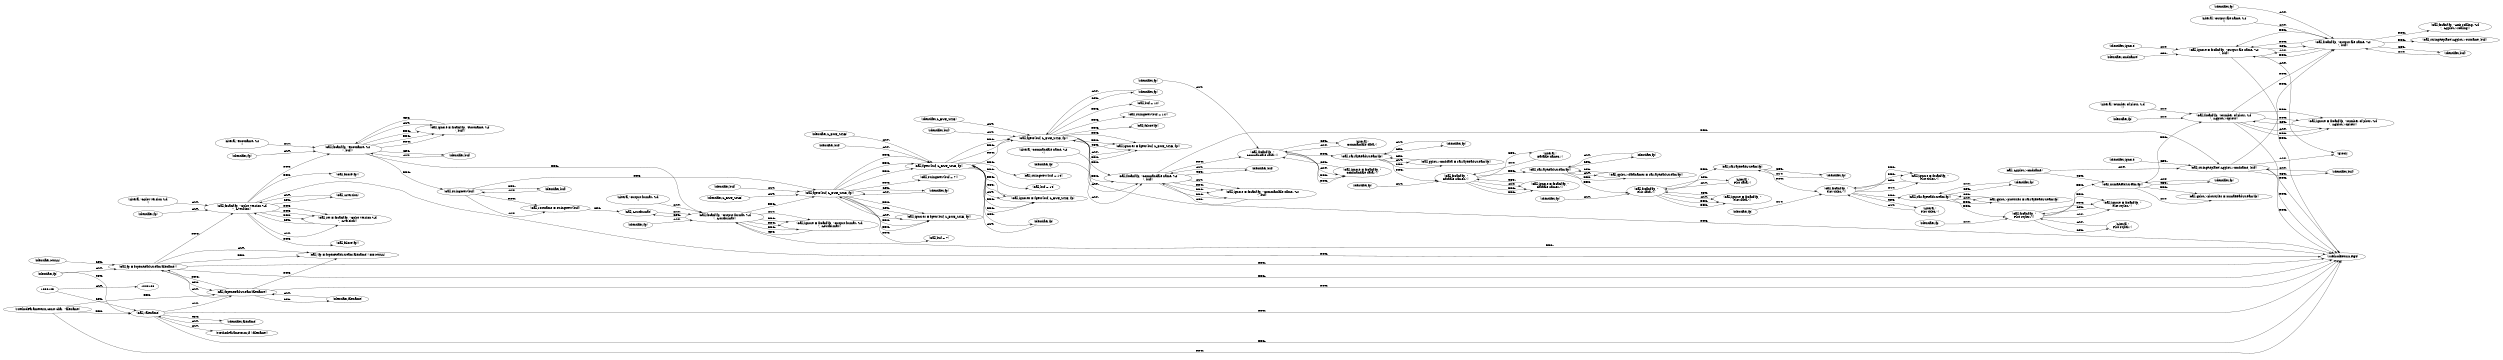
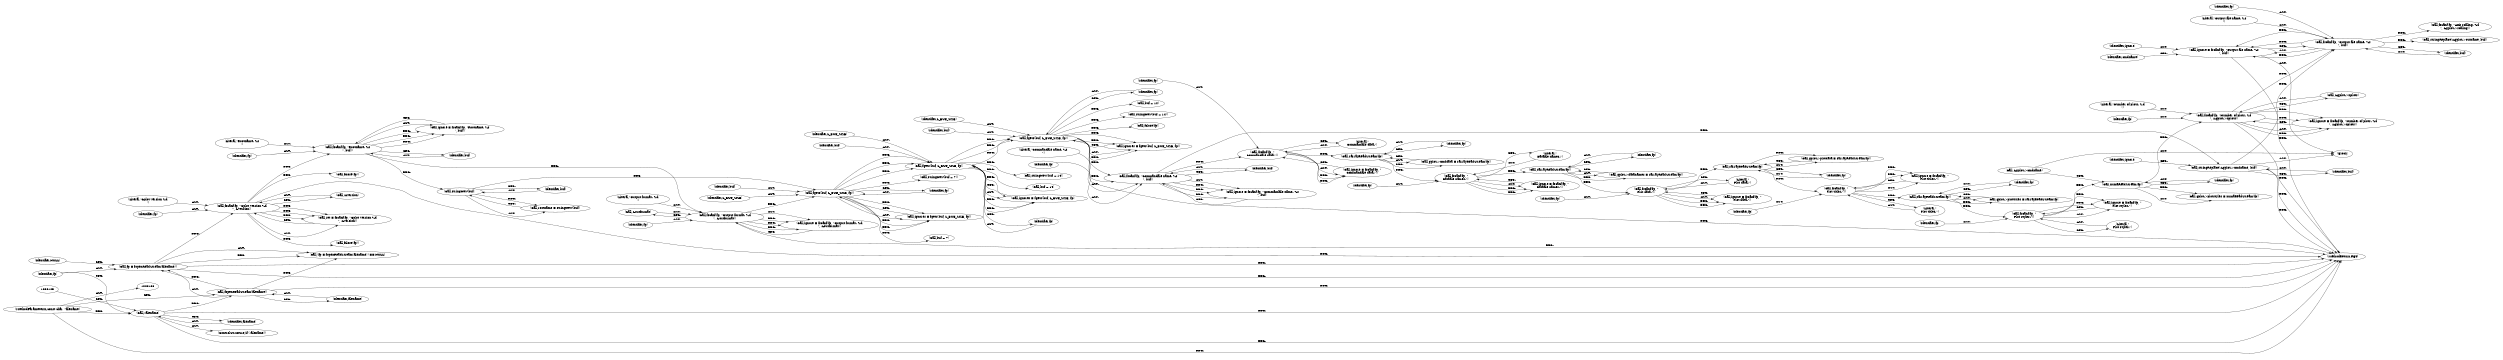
  digraph {
    rankdir=LR
    n1 [label="(Call,ignore = fscanf(fp, \"Output file name: %s\n\", buf))"]
    n2 [label="(Call,fscanf(fp, \"Output file name: %s\n\", buf))"]
    n3 [label="(Block,)"]
    n4 [label="(MethodReturn,RET)"]
    n5 [label="(Call,fscanf(fp, \"Axis scaling: %d\n\", &gplot->scaling))"]
    n6 [label="(Call,stringReplace(&gplot->outname, buf))"]
    n7 [label="(Identifier,buf)"]
    n8 [label="(Call,fscanf(fp, \"Number of plots: %d\n\", &gplot->nplots))"]
+   n9 [label="(Call,&gplot->nplots)"]
    n10 [label="(Call,ignore = fscanf(fp, \"Number of plots: %d\n\", &gplot->nplots))"]
    n11 [label="(Call,numaReadStream(fp))"]
    n12 [label="(Call,gplot->plotstyles = numaReadStream(fp))"]
    n13 [label="(Identifier,fp)"]
    n14 [label="(Call,fscanf(fp, \"\nPlot styles:\"))"]
    n15 [label="(Call,ignore = fscanf(fp, \"\nPlot styles:\"))"]
    n16 [label="(Literal,\"\nPlot styles:\")"]
    n17 [label="(Call,sarrayReadStream(fp))"]
    n18 [label="(Identifier,fp)"]
    n19 [label="(Call,gplot->plottitles = sarrayReadStream(fp))"]
    n20 [label="(Call,fscanf(fp, \"\nPlot titles:\"))"]
    n21 [label="(Literal,\"\nPlot titles:\")"]
    n22 [label="(Call,ignore = fscanf(fp, \"\nPlot titles:\"))"]
    n23 [label="(Call,sarrayReadStream(fp))"]
+   n24 [label="(Call,gplot->plotdata = sarrayReadStream(fp))"]
    n25 [label="(Identifier,fp)"]
    n26 [label="(Call,fscanf(fp, \"\nPlot data:\"))"]
    n27 [label="(Call,ignore = fscanf(fp, \"\nPlot data:\"))"]
    n28 [label="(Literal,\"\nPlot data:\")"]
    n29 [label="(Call,sarrayReadStream(fp))"]
    n30 [label="(Identifier,fp)"]
    n31 [label="(Call,gplot->datanames = sarrayReadStream(fp))"]
    n32 [label="(Call,fscanf(fp, \"\nDatafile names:\"))"]
    n33 [label="(Call,ignore = fscanf(fp, \"\nDatafile names:\"))"]
    n34 [label="(Literal,\"\nDatafile names:\")"]
    n35 [label="(Call,sarrayReadStream(fp))"]
    n36 [label="(Identifier,fp)"]
    n37 [label="(Call,gplot->cmddata = sarrayReadStream(fp))"]
    n38 [label="(Call,fscanf(fp, \"\nCommandfile data:\"))"]
    n39 [label="(Call,ignore = fscanf(fp, \"\nCommandfile data:\"))"]
    n40 [label="(Literal,\"\nCommandfile data:\")"]
    n41 [label="(Call,fscanf(fp, \"Commandfile name: %s\n\", buf))"]
    n42 [label="(Call,stringReplace(&gplot->cmdname, buf))"]
    n43 [label="(Identifier,buf)"]
    n44 [label="(Call,ignore = fscanf(fp, \"Commandfile name: %s\n\", buf))"]
    n45 [label="(Identifier,buf)"]
    n46 [label="(Call,fgets(buf, L_BUF_SIZE, fp))"]
    n47 [label="(Identifier,fp)"]
    n48 [label="(Call,buf + 14)"]
    n49 [label="(Call,stringNew(buf + 14))"]
    n50 [label="(Call,fclose(fp))"]
    n51 [label="(Call,ignores = fgets(buf, L_BUF_SIZE, fp))"]
    n52 [label="(Call,fgets(buf, L_BUF_SIZE, fp))"]
    n53 [label="(Call,stringNew(buf + 14))"]
    n54 [label="(Call,buf + 14)"]
    n55 [label="(Call,ignores = fgets(buf, L_BUF_SIZE, fp))"]
    n56 [label="(Identifier,fp)"]
    n57 [label="(Call,fgets(buf, L_BUF_SIZE, fp))"]
    n58 [label="(Call,stringNew(buf + 7))"]
    n59 [label="(Identifier,fp)"]
    n60 [label="(Call,ignores = fgets(buf, L_BUF_SIZE, fp))"]
    n61 [label="(Call,buf + 7)"]
    n62 [label="(Call,stringNew(buf))"]
    n63 [label="(Identifier,buf)"]
    n64 [label="(Call,rootname = stringNew(buf))"]
    n65 [label="(Call,fscanf(fp, \"Rootname: %s\n\", buf))"]
    n66 [label="(Call,fscanf(fp, \"Output format: %d\n\", &outformat))"]
    n67 [label="(Call,ignore = fscanf(fp, \"Rootname: %s\n\", buf))"]
    n68 [label="(Identifier,buf)"]
    n69 [label="(Call,&outformat)"]
    n70 [label="(Call,ignore = fscanf(fp, \"Output format: %d\n\", &outformat))"]
    n71 [label="(Call,fscanf(fp, \"Gplot Version %d\n\", &version))"]
    n72 [label="(Call,ret = fscanf(fp, \"Gplot Version %d\n\", &version))"]
    n73 [label="(Call,fclose(fp))"]
    n74 [label="(Call,&version)"]
    n75 [label="(Call,fclose(fp))"]
    n76 [label="(Call,fp = fopenReadStream(filename))"]
    n77 [label="(Call,fopenReadStream(filename))"]
    n78 [label="(Call,(fp = fopenReadStream(filename)) == NULL)"]
    n79 [label="(Identifier,filename)"]
    n80 [label="(Call,!filename)"]
-   n81 [label="(MethodParameterIn,if (!filename))"]
+   n81 [label="(ControlStructure,if (!filename))"]
    n82 [label="(Identifier,filename)"]
    n83 [label="(MethodParameterIn,const char  *filename)"]
    1000103
    n85 [label="(Identifier,fp)"]
    n86 [label="(Identifier,fp)"]
    n87 [label="(Literal,\"Rootname: %s\n\")"]
    n88 [label="(Identifier,fp)"]
    n89 [label="(Identifier,buf)"]
    n90 [label="(Identifier,fp)"]
    n91 [label="(Literal,\"Number of plots: %d\n\")"]
    n92 [label="(Identifier,ignore)"]
    n93 [label="(Identifier,ignore)"]
    n94 [label="(Literal,\"Gplot Version %d\n\")"]
    n95 [label="(Identifier,L_BUF_SIZE)"]
    n96 [label="(Literal,\"Commandfile name: %s\n\")"]
    n97 [label="(Identifier,fp)"]
    n98 [label="(Identifier,L_BUF_SIZE)"]
    n99 [label="(Identifier,fp)"]
    n100 [label="(Literal,\"Output format: %d\n\")"]
    n101 [label="(Identifier,fp)"]
    n102 [label="(Identifier,fp)"]
    n103 [label="(Identifier,buf)"]
    n104 [label="(Identifier,L_BUF_SIZE)"]
    n105 [label="(Identifier,fp)"]
    n106 [label="(Identifier,fp)"]
    n107 [label="(Literal,\"Output file name: %s\n\")"]
    n108 [label="(Identifier,fp)"]
    n109 [label="(Identifier,buf)"]
    n110 [label="(Identifier,cmdname)"]
    n111 [label="(Identifier,fp)"]
    n112 [label="(Call,&gplot->cmdname)"]
    n113 [label="(Identifier,NULL)"]
    1000125
    n1 -> n2 [label="CFG: "]
    n1 -> n3 [label="AST: "]
    n1 -> n4 [label="DDG: "]
    n2 -> n1 [label="AST: "]
    n2 -> n1 [label="DDG: "]
    n2 -> n1 [label="DDG: "]
    n2 -> n1 [label="DDG: "]
    n2 -> n5 [label="DDG: "]
    n2 -> n6 [label="DDG: "]
    n2 -> n7 [label="CFG: "]
    n7 -> n2 [label="AST: "]
    n8 -> n2 [label="DDG: "]
    n8 -> n4 [label="DDG: "]
+   n8 -> n9 [label="CFG: "]
    n8 -> n10 [label="AST: "]
    n8 -> n10 [label="DDG: "]
    n8 -> n10 [label="DDG: "]
    n8 -> n10 [label="DDG: "]
+   n9 -> n8 [label="AST: "]
    n10 -> n8 [label="CFG: "]
    n11 -> n8 [label="DDG: "]
    n11 -> n12 [label="AST: "]
    n11 -> n12 [label="DDG: "]
    n11 -> n13 [label="CFG: "]
    n13 -> n11 [label="AST: "]
    n14 -> n11 [label="DDG: "]
    n14 -> n15 [label="AST: "]
    n14 -> n15 [label="DDG: "]
    n14 -> n15 [label="DDG: "]
    n14 -> n16 [label="CFG: "]
    n15 -> n14 [label="CFG: "]
    n16 -> n14 [label="AST: "]
    n17 -> n14 [label="DDG: "]
    n17 -> n18 [label="CFG: "]
    n17 -> n19 [label="AST: "]
    n17 -> n19 [label="DDG: "]
    n18 -> n17 [label="AST: "]
    n19 -> n17 [label="CFG: "]
    n20 -> n17 [label="DDG: "]
    n20 -> n21 [label="CFG: "]
    n20 -> n22 [label="AST: "]
    n20 -> n22 [label="DDG: "]
    n20 -> n22 [label="DDG: "]
    n21 -> n20 [label="AST: "]
    n22 -> n20 [label="CFG: "]
    n23 -> n20 [label="DDG: "]
+   n23 -> n24 [label="AST: "]
+   n23 -> n24 [label="DDG: "]
    n23 -> n25 [label="CFG: "]
+   n24 -> n23 [label="CFG: "]
    n25 -> n23 [label="AST: "]
    n26 -> n23 [label="DDG: "]
    n26 -> n27 [label="AST: "]
    n26 -> n27 [label="DDG: "]
    n26 -> n27 [label="DDG: "]
    n26 -> n28 [label="CFG: "]
    n27 -> n26 [label="CFG: "]
    n28 -> n26 [label="AST: "]
    n29 -> n26 [label="DDG: "]
    n29 -> n30 [label="CFG: "]
    n29 -> n31 [label="AST: "]
    n29 -> n31 [label="DDG: "]
    n30 -> n29 [label="AST: "]
    n31 -> n29 [label="CFG: "]
    n32 -> n29 [label="DDG: "]
    n32 -> n33 [label="AST: "]
    n32 -> n33 [label="DDG: "]
    n32 -> n33 [label="DDG: "]
    n32 -> n34 [label="CFG: "]
    n33 -> n32 [label="CFG: "]
    n34 -> n32 [label="AST: "]
    n35 -> n32 [label="DDG: "]
    n35 -> n36 [label="CFG: "]
    n35 -> n37 [label="AST: "]
    n35 -> n37 [label="DDG: "]
    n36 -> n35 [label="AST: "]
    n37 -> n35 [label="CFG: "]
    n38 -> n35 [label="DDG: "]
    n38 -> n39 [label="AST: "]
    n38 -> n39 [label="DDG: "]
    n38 -> n39 [label="DDG: "]
    n38 -> n40 [label="CFG: "]
    n39 -> n38 [label="CFG: "]
    n40 -> n38 [label="AST: "]
    n41 -> n38 [label="DDG: "]
    n41 -> n42 [label="DDG: "]
    n41 -> n43 [label="CFG: "]
    n41 -> n44 [label="AST: "]
    n41 -> n44 [label="DDG: "]
    n41 -> n44 [label="DDG: "]
    n41 -> n44 [label="DDG: "]
    n42 -> n2 [label="DDG: "]
    n42 -> n3 [label="AST: "]
    n42 -> n4 [label="DDG: "]
    n42 -> n4 [label="DDG: "]
    n42 -> n45 [label="CFG: "]
    n43 -> n41 [label="AST: "]
    n44 -> n41 [label="CFG: "]
    n45 -> n42 [label="AST: "]
    n46 -> n4 [label="DDG: "]
    n46 -> n41 [label="DDG: "]
    n46 -> n41 [label="DDG: "]
    n46 -> n47 [label="CFG: "]
    n46 -> n48 [label="DDG: "]
    n46 -> n49 [label="DDG: "]
    n46 -> n50 [label="DDG: "]
    n46 -> n51 [label="AST: "]
    n46 -> n51 [label="DDG: "]
    n46 -> n51 [label="DDG: "]
    n46 -> n51 [label="DDG: "]
    n47 -> n46 [label="AST: "]
    n51 -> n46 [label="CFG: "]
    n52 -> n46 [label="DDG: "]
    n52 -> n46 [label="DDG: "]
    n52 -> n46 [label="DDG: "]
    n52 -> n53 [label="DDG: "]
    n52 -> n54 [label="DDG: "]
    n52 -> n55 [label="AST: "]
    n52 -> n55 [label="DDG: "]
    n52 -> n55 [label="DDG: "]
    n52 -> n55 [label="DDG: "]
    n52 -> n56 [label="CFG: "]
    n55 -> n52 [label="CFG: "]
    n56 -> n52 [label="AST: "]
    n57 -> n52 [label="DDG: "]
    n57 -> n52 [label="DDG: "]
    n57 -> n52 [label="DDG: "]
    n57 -> n58 [label="DDG: "]
    n57 -> n59 [label="CFG: "]
    n57 -> n60 [label="AST: "]
    n57 -> n60 [label="DDG: "]
    n57 -> n60 [label="DDG: "]
    n57 -> n60 [label="DDG: "]
    n57 -> n61 [label="DDG: "]
    n59 -> n57 [label="AST: "]
    n60 -> n57 [label="CFG: "]
    n62 -> n57 [label="DDG: "]
    n62 -> n63 [label="CFG: "]
    n62 -> n64 [label="AST: "]
    n62 -> n64 [label="DDG: "]
    n63 -> n62 [label="AST: "]
-   n64 -> n69 [label="CFG: "]
+   n64 -> n62 [label="CFG: "]
    n65 -> n62 [label="DDG: "]
    n65 -> n66 [label="DDG: "]
    n65 -> n67 [label="AST: "]
    n65 -> n67 [label="DDG: "]
    n65 -> n67 [label="DDG: "]
    n65 -> n67 [label="DDG: "]
    n65 -> n68 [label="CFG: "]
    n66 -> n4 [label="DDG: "]
    n66 -> n57 [label="DDG: "]
    n66 -> n69 [label="CFG: "]
    n66 -> n70 [label="AST: "]
    n66 -> n70 [label="DDG: "]
    n66 -> n70 [label="DDG: "]
    n66 -> n70 [label="DDG: "]
    n67 -> n65 [label="CFG: "]
    n68 -> n65 [label="AST: "]
    n69 -> n66 [label="AST: "]
    n70 -> n66 [label="CFG: "]
    n71 -> n4 [label="DDG: "]
    n71 -> n65 [label="DDG: "]
    n71 -> n72 [label="AST: "]
    n71 -> n72 [label="DDG: "]
    n71 -> n72 [label="DDG: "]
    n71 -> n72 [label="DDG: "]
    n71 -> n73 [label="DDG: "]
    n71 -> n74 [label="CFG: "]
    n71 -> n75 [label="DDG: "]
    n72 -> n71 [label="CFG: "]
    n74 -> n71 [label="AST: "]
    n76 -> n4 [label="DDG: "]
    n76 -> n4 [label="DDG: "]
    n76 -> n71 [label="DDG: "]
-   n76 -> n77 [label="CFG: "]
    n76 -> n78 [label="AST: "]
    n76 -> n78 [label="DDG: "]
    n77 -> n4 [label="DDG: "]
    n77 -> n76 [label="AST: "]
    n77 -> n76 [label="DDG: "]
    n77 -> n78 [label="DDG: "]
    n77 -> n79 [label="CFG: "]
    n79 -> n77 [label="AST: "]
    n80 -> n4 [label="DDG: "]
    n80 -> n4 [label="DDG: "]
-   n80 -> n77 [label="AST: "]
+   n80 -> n77 [label="DDG: "]
    n80 -> n81 [label="AST: "]
    n80 -> n82 [label="CFG: "]
    n82 -> n80 [label="AST: "]
    n83 -> n4 [label="DDG: "]
-   n83 -> n77 [label="DDG: "]
+   n83 -> n77 [label="CFG: "]
    n83 -> n80 [label="DDG: "]
-   1000125 -> 1000103 [label="AST: "]
+   n83 -> 1000103 [label="AST: "]
    n85 -> n76 [label="AST: "]
    n85 -> n80 [label="CFG: "]
    n86 -> n14 [label="AST: "]
    n87 -> n65 [label="AST: "]
    n88 -> n38 [label="AST: "]
    n89 -> n57 [label="AST: "]
    n90 -> n32 [label="AST: "]
    n91 -> n8 [label="AST: "]
    n92 -> n1 [label="AST: "]
    n93 -> n42 [label="CFG: "]
    n94 -> n71 [label="AST: "]
    n95 -> n57 [label="AST: "]
    n96 -> n41 [label="AST: "]
    n97 -> n8 [label="AST: "]
    n98 -> n46 [label="AST: "]
    n99 -> n71 [label="AST: "]
    n100 -> n66 [label="AST: "]
    n101 -> n26 [label="AST: "]
    n102 -> n66 [label="AST: "]
    n103 -> n46 [label="AST: "]
    n104 -> n52 [label="AST: "]
    n105 -> n41 [label="AST: "]
    n106 -> n2 [label="AST: "]
    n107 -> n2 [label="AST: "]
    n108 -> n65 [label="AST: "]
    n109 -> n52 [label="AST: "]
    n110 -> n1 [label="CFG: "]
    n111 -> n20 [label="AST: "]
    n112 -> n11 [label="CFG: "]
-   n112 -> n42 [label="AST: "]
+   n112 -> n3 [label="AST: "]
    n113 -> n76 [label="CFG: "]
    1000125 -> n80 [label="CFG: "]
  }
